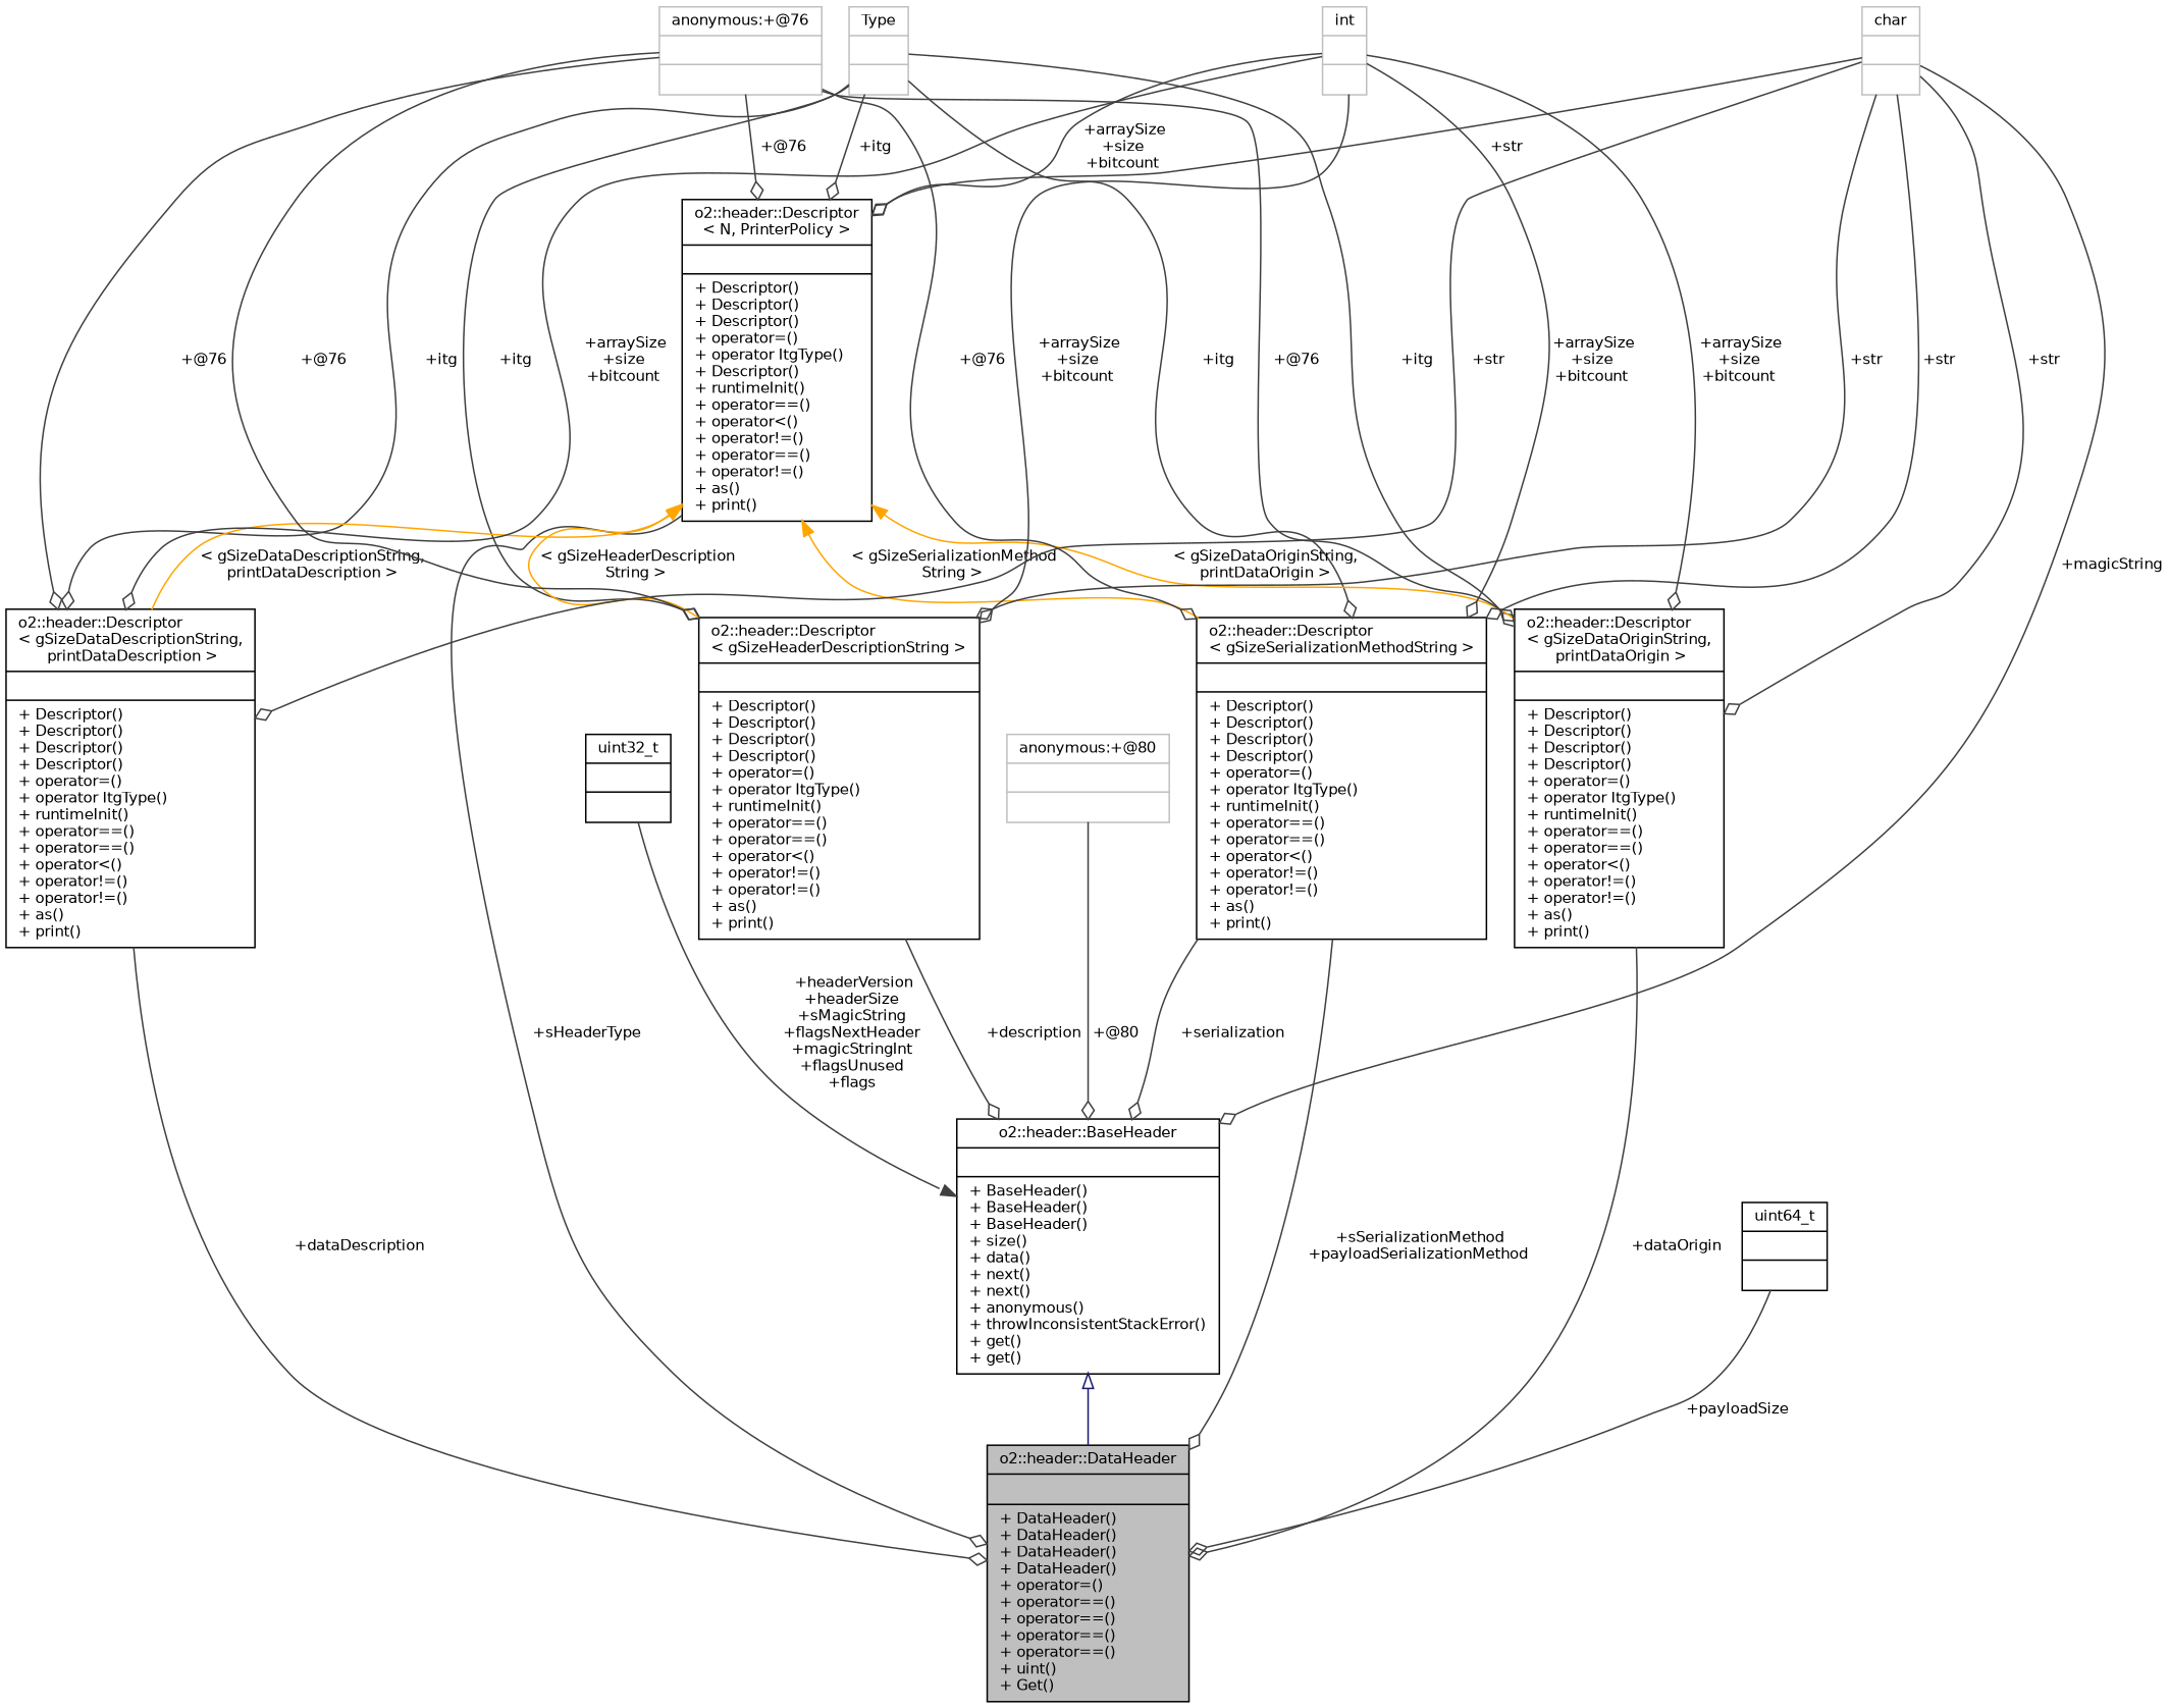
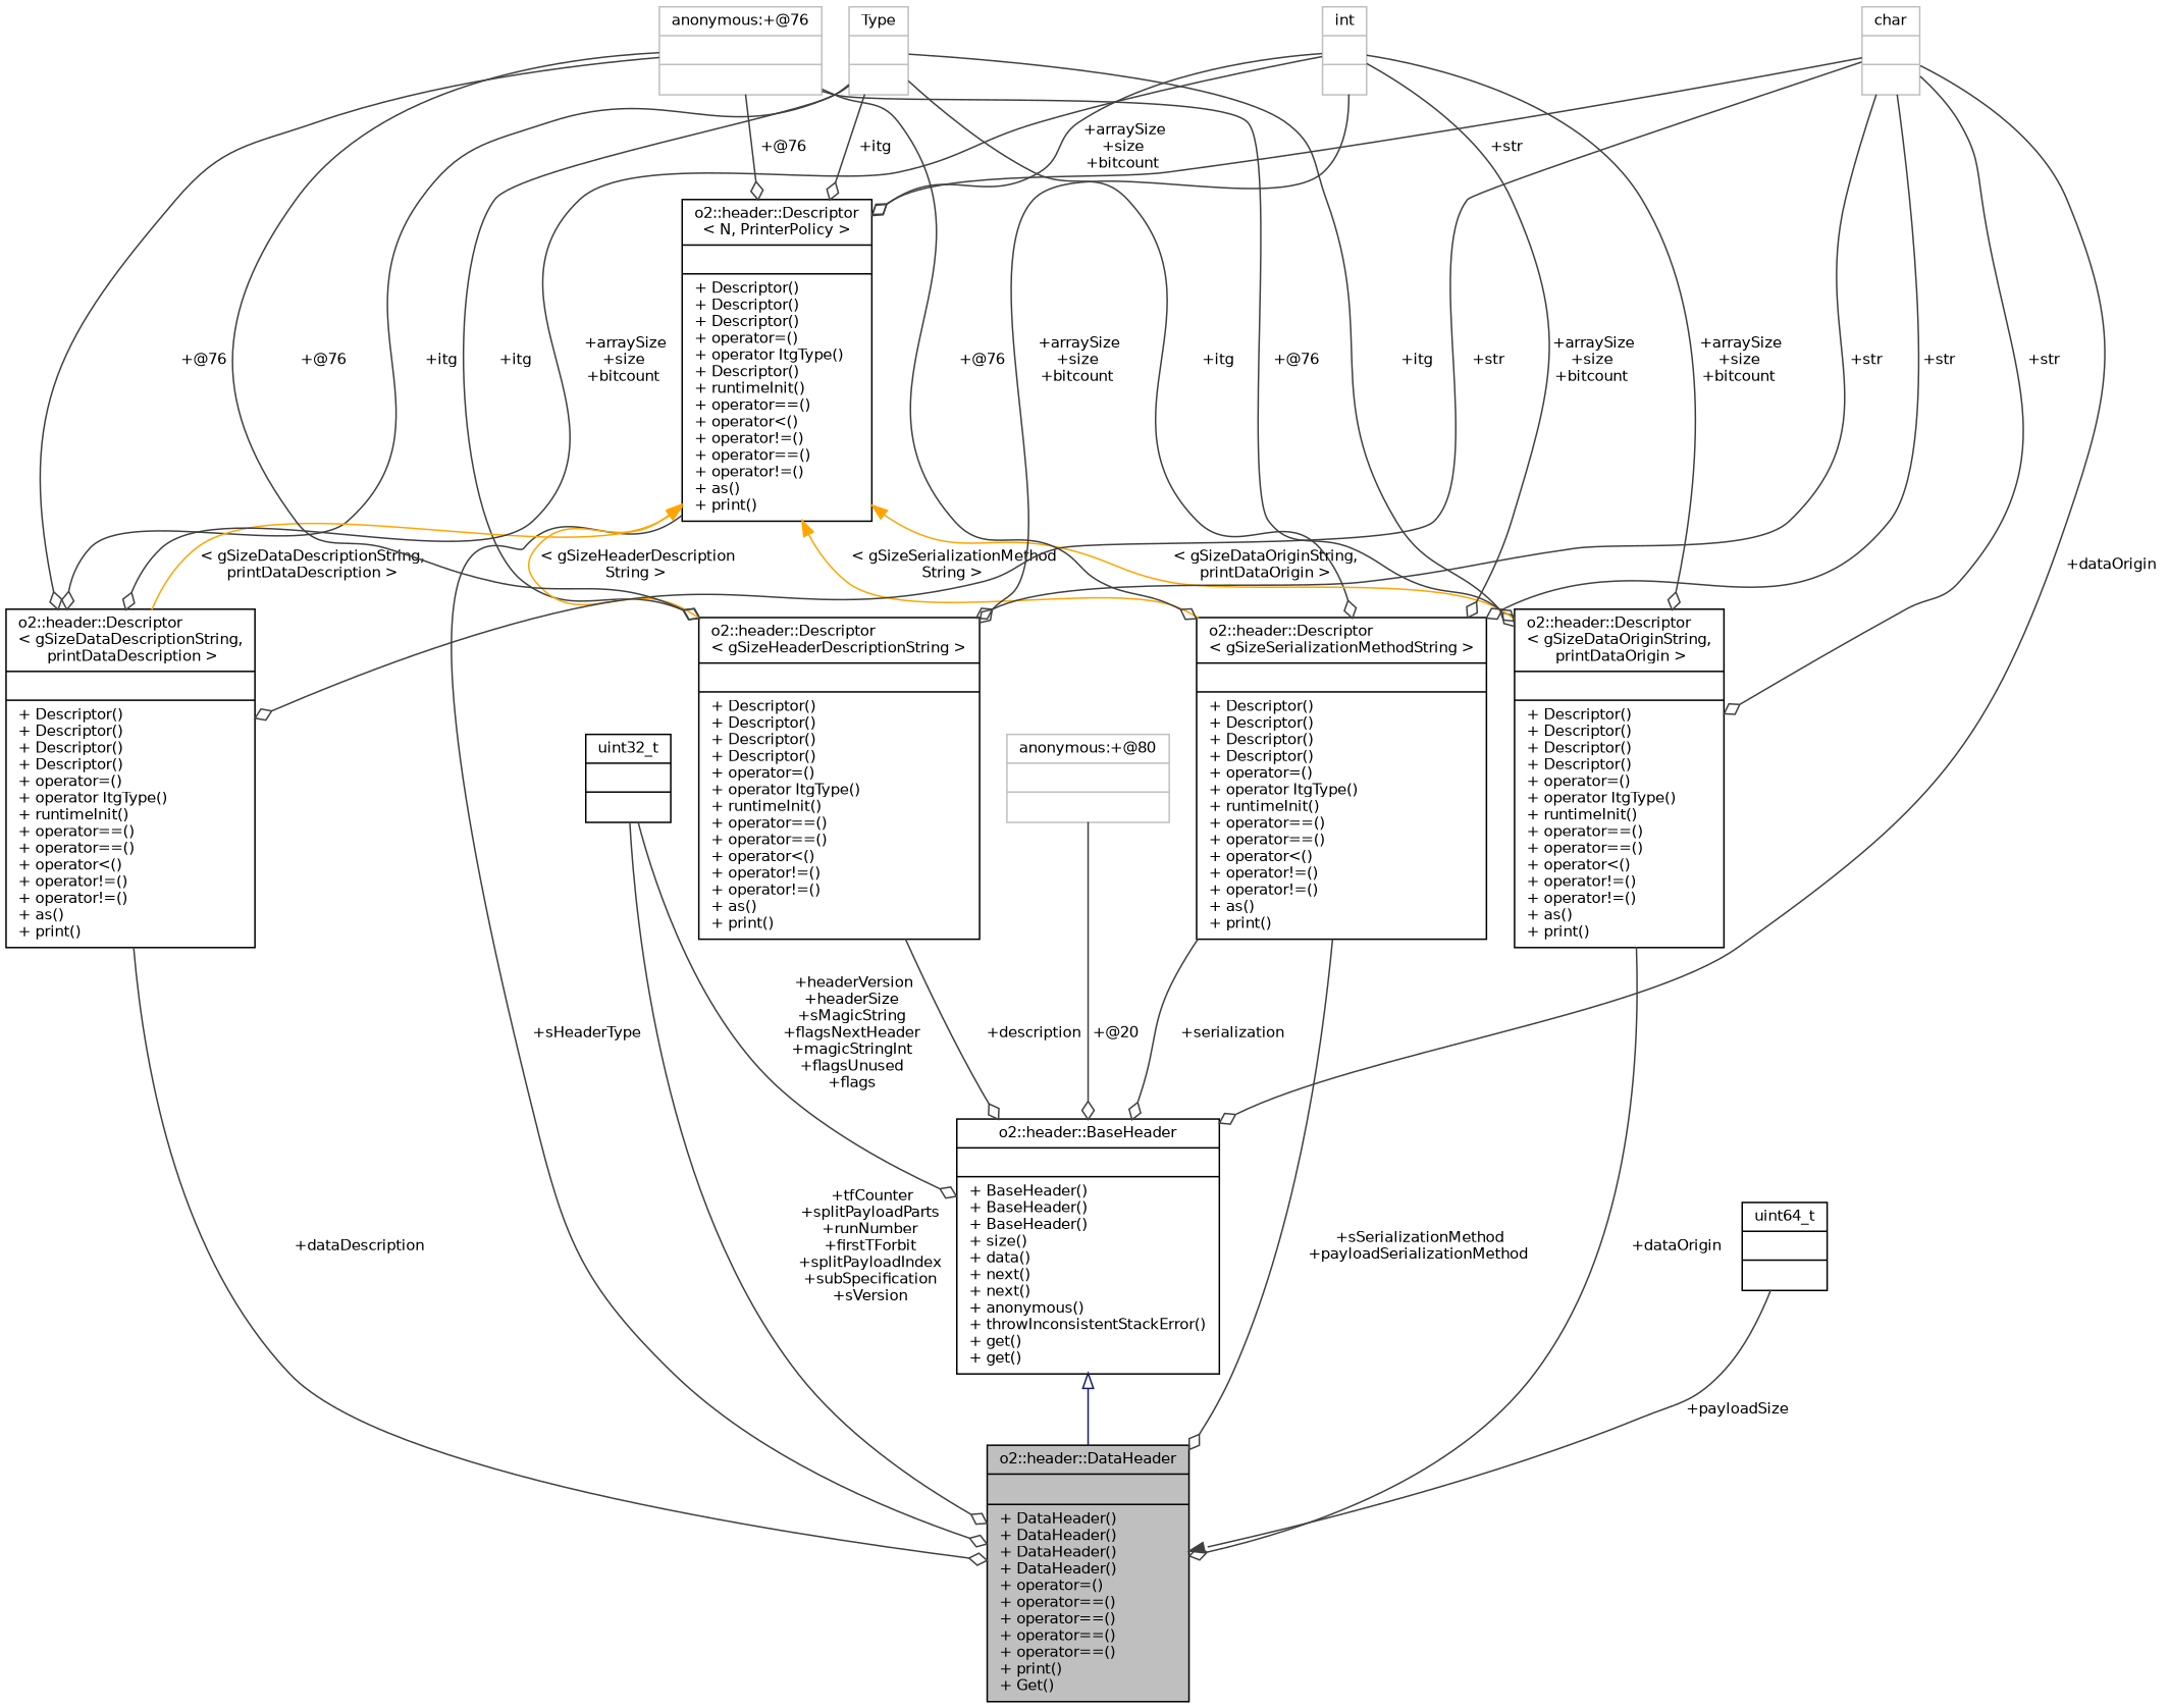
  digraph {
    node [color=black fontname=Helvetica fontsize=10 shape=record]
    edge [color=grey25 fontname=Helvetica fontsize=10 labelfontname=Helvetica labelfontsize=10 style=solid arrowhead=odiamond]
-   n1 [fillcolor=grey75 fontcolor=black height=0.2 label="{o2::header::DataHeader\n||+ DataHeader()\l+ DataHeader()\l+ DataHeader()\l+ DataHeader()\l+ operator=()\l+ operator==()\l+ operator==()\l+ operator==()\l+ operator==()\l+ uint()\l+ Get()\l}" style=filled width=0.4]
+   n1 [fillcolor=grey75 fontcolor=black height=0.2 label="{o2::header::DataHeader\n||+ DataHeader()\l+ DataHeader()\l+ DataHeader()\l+ DataHeader()\l+ operator=()\l+ operator==()\l+ operator==()\l+ operator==()\l+ operator==()\l+ print()\l+ Get()\l}" style=filled width=0.4]
    n2 [height=0.2 label="{o2::header::BaseHeader\n||+ BaseHeader()\l+ BaseHeader()\l+ BaseHeader()\l+ size()\l+ data()\l+ next()\l+ next()\l+ anonymous()\l+ throwInconsistentStackError()\l+ get()\l+ get()\l}" width=0.4]
    n3 [height=0.2 label="{o2::header::Descriptor\l\< gSizeHeaderDescriptionString \>\n||+ Descriptor()\l+ Descriptor()\l+ Descriptor()\l+ Descriptor()\l+ operator=()\l+ operator ItgType()\l+ runtimeInit()\l+ operator==()\l+ operator==()\l+ operator\<()\l+ operator!=()\l+ operator!=()\l+ as()\l+ print()\l}" width=0.4]
    n4 [color=grey75 height=0.2 label="{Type\n||}" width=0.4]
    n5 [height=0.2 label="{o2::header::Descriptor\l\< N, PrinterPolicy \>\n||+ Descriptor()\l+ Descriptor()\l+ Descriptor()\l+ operator=()\l+ operator ItgType()\l+ Descriptor()\l+ runtimeInit()\l+ operator==()\l+ operator\<()\l+ operator!=()\l+ operator==()\l+ operator!=()\l+ as()\l+ print()\l}" width=0.4]
    n6 [height=0.2 label="{o2::header::Descriptor\l\< gSizeSerializationMethodString \>\n||+ Descriptor()\l+ Descriptor()\l+ Descriptor()\l+ Descriptor()\l+ operator=()\l+ operator ItgType()\l+ runtimeInit()\l+ operator==()\l+ operator==()\l+ operator\<()\l+ operator!=()\l+ operator!=()\l+ as()\l+ print()\l}" width=0.4]
    n7 [height=0.2 label="{o2::header::Descriptor\l\< gSizeDataOriginString,\l printDataOrigin \>\n||+ Descriptor()\l+ Descriptor()\l+ Descriptor()\l+ Descriptor()\l+ operator=()\l+ operator ItgType()\l+ runtimeInit()\l+ operator==()\l+ operator==()\l+ operator\<()\l+ operator!=()\l+ operator!=()\l+ as()\l+ print()\l}" width=0.4]
    n8 [height=0.2 label="{o2::header::Descriptor\l\< gSizeDataDescriptionString,\l printDataDescription \>\n||+ Descriptor()\l+ Descriptor()\l+ Descriptor()\l+ Descriptor()\l+ operator=()\l+ operator ItgType()\l+ runtimeInit()\l+ operator==()\l+ operator==()\l+ operator\<()\l+ operator!=()\l+ operator!=()\l+ as()\l+ print()\l}" width=0.4]
    n9 [color=grey75 height=0.2 label="{char\n||}" width=0.4]
    n10 [color=grey75 height=0.2 label="{int\n||}" width=0.4]
    n11 [color=grey75 height=0.2 label="{anonymous:+@76\n||}" width=0.4]
    n12 [color=grey75 height=0.2 label="{anonymous:+@80\n||}" width=0.4]
    n13 [height=0.2 label="{uint32_t\n||}" width=0.4]
    n14 [height=0.2 label="{uint64_t\n||}" width=0.4]
    n2 -> n1 [arrowtail=onormal color=midnightblue dir=back arrowhead=""]
    n3 -> n2 [label=" +description"]
    n4 -> n3 [label=" +itg"]
    n4 -> n5 [label=" +itg"]
    n4 -> n6 [label=" +itg"]
    n4 -> n7 [label=" +itg"]
    n4 -> n8 [label=" +itg"]
    n5 -> n1 [label=" +sHeaderType"]
    n5 -> n3 [color=orange dir=back label=" \< gSizeHeaderDescription\lString \>" arrowhead=""]
    n5 -> n6 [color=orange dir=back label=" \< gSizeSerializationMethod\lString \>" arrowhead=""]
    n5 -> n7 [color=orange dir=back label=" \< gSizeDataOriginString,\l printDataOrigin \>" arrowhead=""]
    n5 -> n8 [color=orange dir=back label=" \< gSizeDataDescriptionString,\l printDataDescription \>" arrowhead=""]
    n6 -> n1 [label=" +sSerializationMethod\n+payloadSerializationMethod"]
    n6 -> n2 [label=" +serialization"]
    n7 -> n1 [label=" +dataOrigin"]
    n8 -> n1 [label=" +dataDescription"]
-   n9 -> n2 [label=" +magicString"]
+   n9 -> n2 [label=" +dataOrigin"]
    n9 -> n3 [label=" +str"]
    n9 -> n5 [label=" +str"]
    n9 -> n6 [label=" +str"]
    n9 -> n7 [label=" +str"]
    n9 -> n8 [label=" +str"]
    n10 -> n3 [label=" +arraySize\n+size\n+bitcount"]
    n10 -> n5 [label=" +arraySize\n+size\n+bitcount"]
    n10 -> n6 [label=" +arraySize\n+size\n+bitcount"]
    n10 -> n7 [label=" +arraySize\n+size\n+bitcount"]
    n10 -> n8 [label=" +arraySize\n+size\n+bitcount"]
    n11 -> n3 [label=" +@76"]
    n11 -> n5 [label=" +@76"]
    n11 -> n6 [label=" +@76"]
    n11 -> n7 [label=" +@76"]
    n11 -> n8 [label=" +@76"]
-   n12 -> n2 [label=" +@80"]
-   n13 -> n2 [arrowhead=normal label=" +headerVersion\n+headerSize\n+sMagicString\n+flagsNextHeader\n+magicStringInt\n+flagsUnused\n+flags"]
-   n14 -> n1 [label=" +payloadSize"]
+   n12 -> n2 [label=" +@20"]
+   n13 -> n1 [label=" +tfCounter\n+splitPayloadParts\n+runNumber\n+firstTForbit\n+splitPayloadIndex\n+subSpecification\n+sVersion"]
+   n13 -> n2 [label=" +headerVersion\n+headerSize\n+sMagicString\n+flagsNextHeader\n+magicStringInt\n+flagsUnused\n+flags"]
+   n14 -> n1 [arrowhead=normal label=" +payloadSize"]
  }
